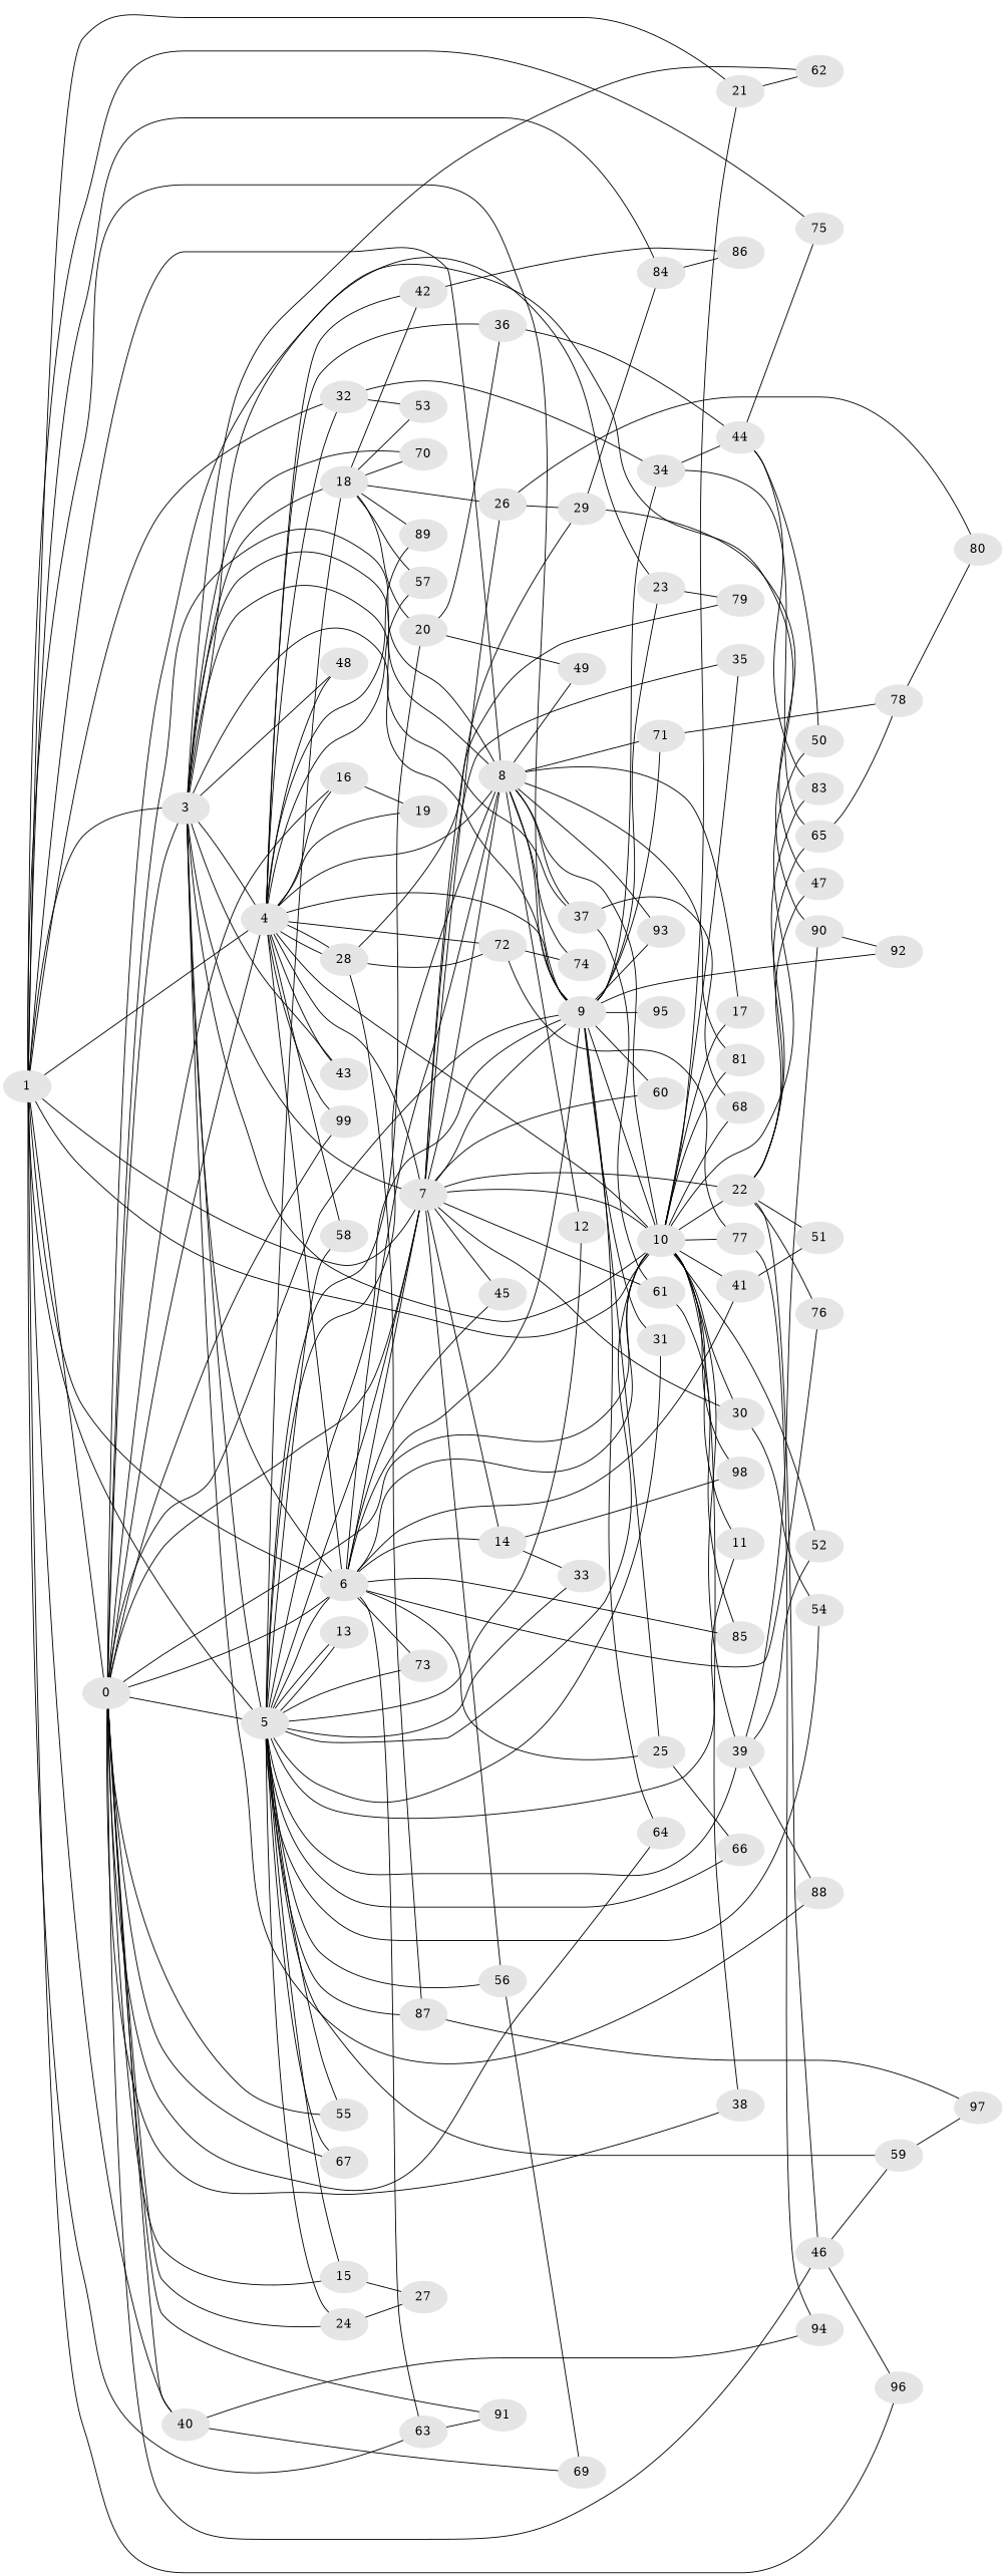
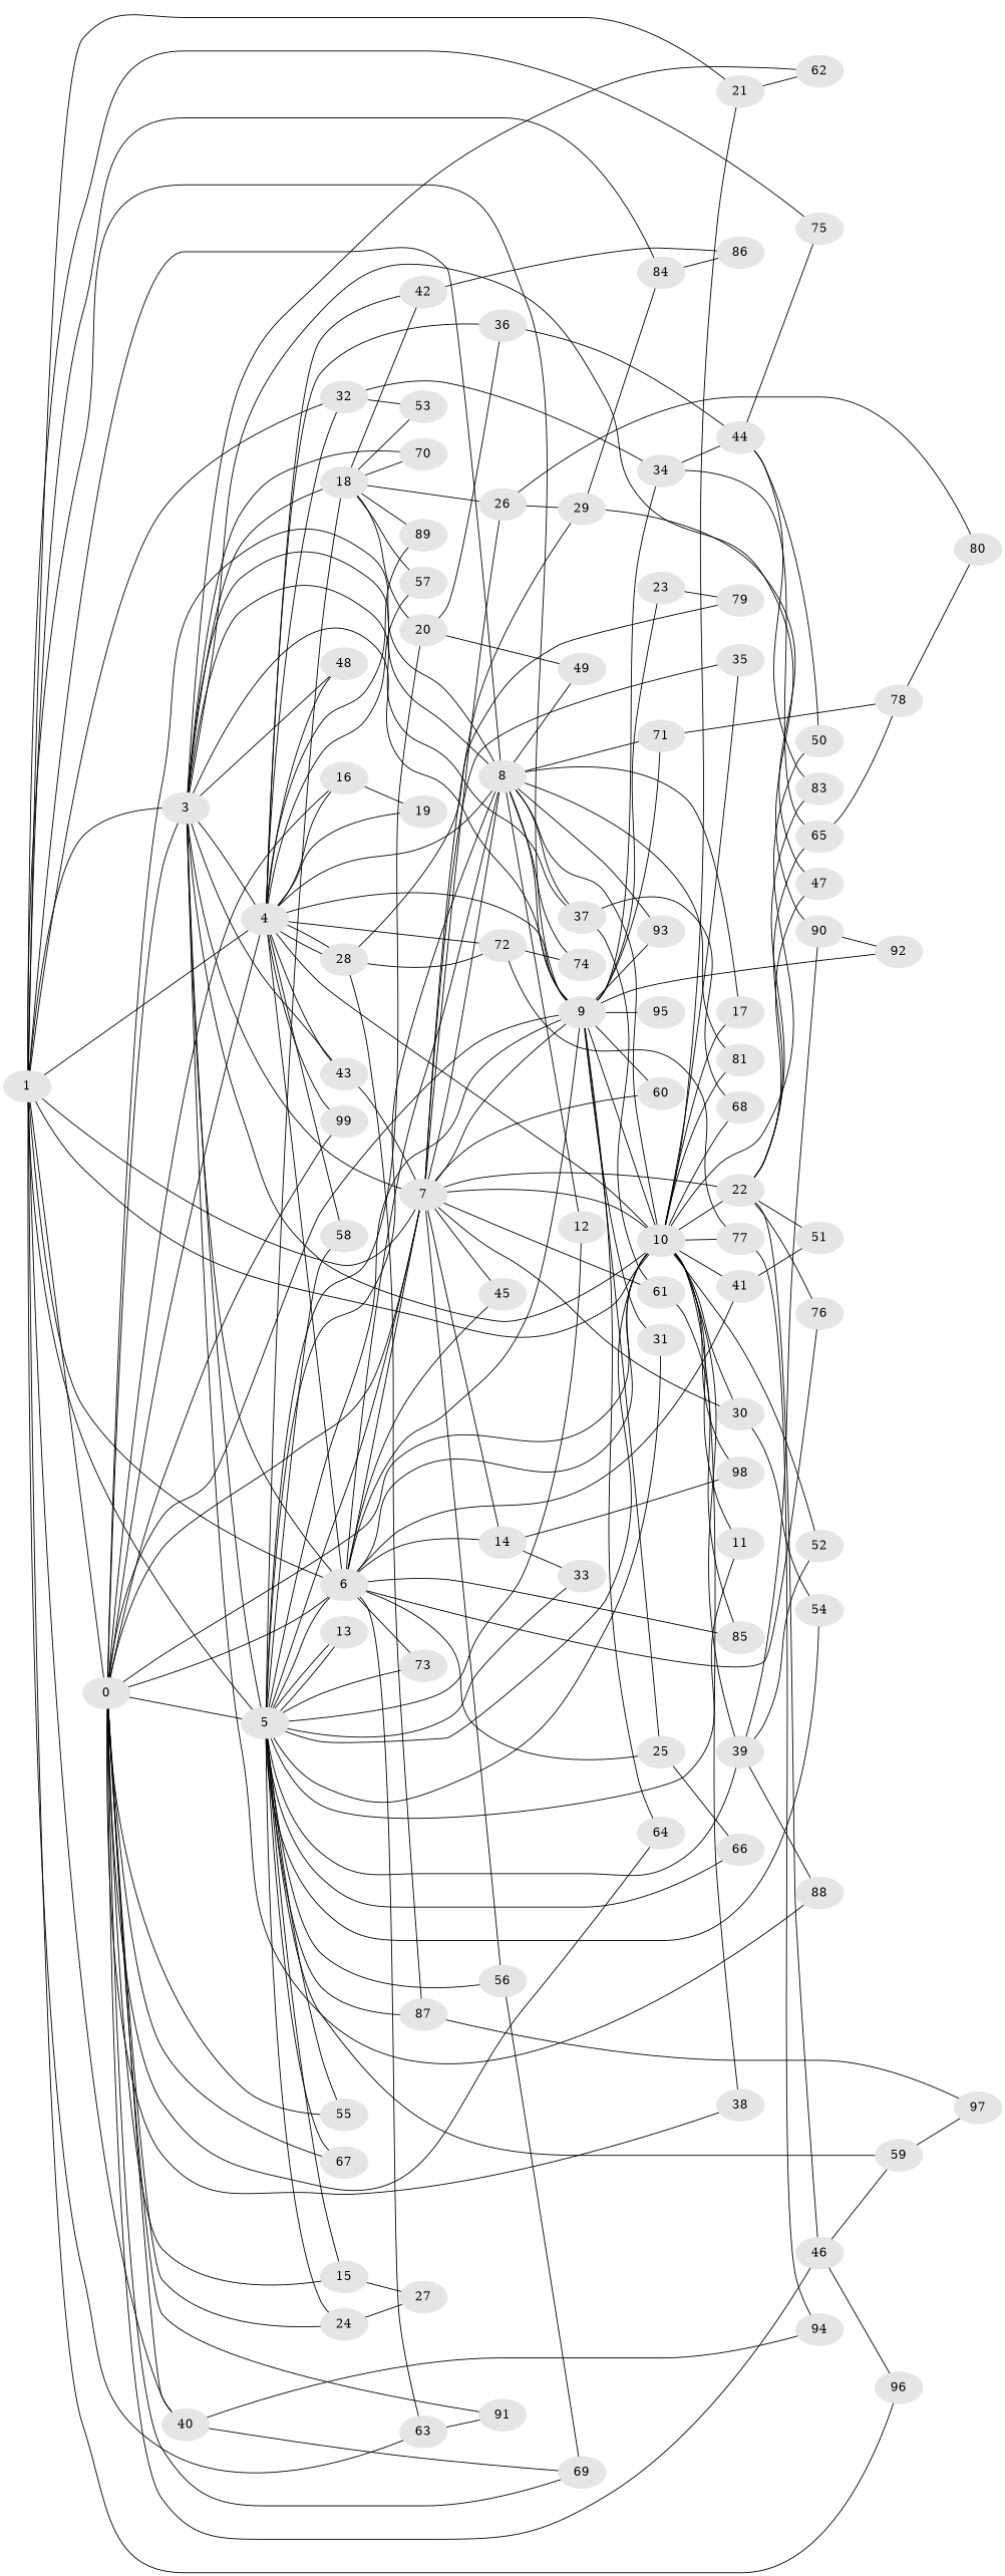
  graph {
    rankdir=LR
    node [color=gray90 style=filled]
    n1 [label=0]
    1
    3
    4
    5
    6
    7
    8
    9
    10
    21
    32
    40
    63
    75
    84
    96
    15
    16
    23
    24
    38
    46
    55
    64
    67
    91
    99
    18
    37
    43
    48
    62
    70
    88
    90
    19
    28
    36
    42
    57
    58
    72
    89
    11
    12
    13
    20
    31
    33
    39
    54
    56
    59
    66
    73
    87
    14
    25
    41
    45
    76
    85
    22
    26
    29
    30
    35
    60
    61
    17
    49
    71
    74
    81
    93
    34
    92
    95
    50
    52
    68
    77
    98
    53
    69
    94
    86
    27
    79
    44
    97
    51
    47
    65
    83
    80
    78
    n1 -- 3
    n1 -- 4
    n1 -- 5
    n1 -- 6
    n1 -- 7
    n1 -- 8
    n1 -- 9
    n1 -- 10
    n1 -- 40
    n1 -- 15
    n1 -- 16
-   n1 -- 23
+   n1 -- 69
    n1 -- 24
    n1 -- 38
    n1 -- 46
    n1 -- 55
    n1 -- 64
    n1 -- 67
    n1 -- 91
    n1 -- 99
    1 -- n1
    1 -- 3
    1 -- 4
    1 -- 5
    1 -- 6
    1 -- 7
    1 -- 8
    1 -- 9
    1 -- 10
    1 -- 21
    1 -- 32
    1 -- 40
    1 -- 63
    1 -- 75
    1 -- 84
    1 -- 96
    3 -- 4
    3 -- 5
    3 -- 6
    3 -- 7
    3 -- 8
    3 -- 9
    3 -- 10
    3 -- 18
    3 -- 37
    3 -- 43
    3 -- 48
    3 -- 62
    3 -- 70
    3 -- 88
    3 -- 90
    4 -- 6
-   4 -- 7
+   43 -- 7
    4 -- 8
    4 -- 9
    4 -- 10
    4 -- 32
    4 -- 16
    4 -- 99
    4 -- 43
    4 -- 48
    4 -- 19
    4 -- 28
    4 -- 28
    4 -- 36
    4 -- 42
    4 -- 57
    4 -- 58
    4 -- 72
    4 -- 89
    5 -- 6
    5 -- 7
    5 -- 8
    5 -- 9
    5 -- 10
    5 -- 15
    5 -- 24
    5 -- 55
    5 -- 67
    5 -- 18
    5 -- 58
    5 -- 11
    5 -- 12
    5 -- 13
    5 -- 13
    5 -- 20
    5 -- 31
    5 -- 33
    5 -- 39
    5 -- 54
    5 -- 56
    5 -- 59
    5 -- 66
    5 -- 73
    5 -- 87
    6 -- 7
    6 -- 8
    6 -- 9
    6 -- 10
    6 -- 63
    6 -- 73
    6 -- 14
    6 -- 25
    6 -- 41
    6 -- 45
    6 -- 76
    6 -- 85
    7 -- 8
    7 -- 9
    7 -- 10
    7 -- 56
    7 -- 14
    7 -- 45
    7 -- 22
    7 -- 26
    7 -- 29
    7 -- 30
    7 -- 35
    7 -- 60
    7 -- 61
    8 -- 9
    8 -- 10
    8 -- 37
    8 -- 12
    8 -- 17
    8 -- 49
    8 -- 71
    8 -- 74
    8 -- 81
    8 -- 93
    9 -- 10
    9 -- 23
    9 -- 64
    9 -- 31
    9 -- 25
    9 -- 60
    9 -- 71
    9 -- 93
    9 -- 34
    9 -- 92
    9 -- 95
    10 -- 21
    10 -- 38
    10 -- 11
    10 -- 39
    10 -- 41
    10 -- 22
    10 -- 30
    10 -- 35
    10 -- 17
    10 -- 81
    10 -- 50
    10 -- 52
    10 -- 68
    10 -- 77
    10 -- 98
    21 -- 62
    32 -- 34
    32 -- 53
    40 -- 69
    40 -- 94
    63 -- 91
    84 -- 86
    15 -- 27
    16 -- 19
    23 -- 79
    24 -- 27
    46 -- 96
    46 -- 59
    18 -- 70
    18 -- 42
    18 -- 57
    18 -- 89
    18 -- 20
    18 -- 26
    18 -- 53
    37 -- 61
    37 -- 68
    90 -- 92
    28 -- 72
    28 -- 87
    28 -- 79
    36 -- 44
    42 -- 86
    72 -- 74
    72 -- 77
    20 -- 36
    20 -- 49
    39 -- 88
    39 -- 90
    39 -- 52
    56 -- 69
    59 -- 97
    87 -- 97
    14 -- 33
    14 -- 98
    25 -- 66
    41 -- 51
    22 -- 46
    22 -- 76
    22 -- 51
    22 -- 47
    22 -- 65
    22 -- 83
    26 -- 29
    26 -- 80
    29 -- 84
    29 -- 47
    30 -- 54
    61 -- 85
    71 -- 78
    34 -- 44
    34 -- 65
    77 -- 94
    44 -- 75
    44 -- 50
    44 -- 83
    65 -- 78
    78 -- 80
  }
